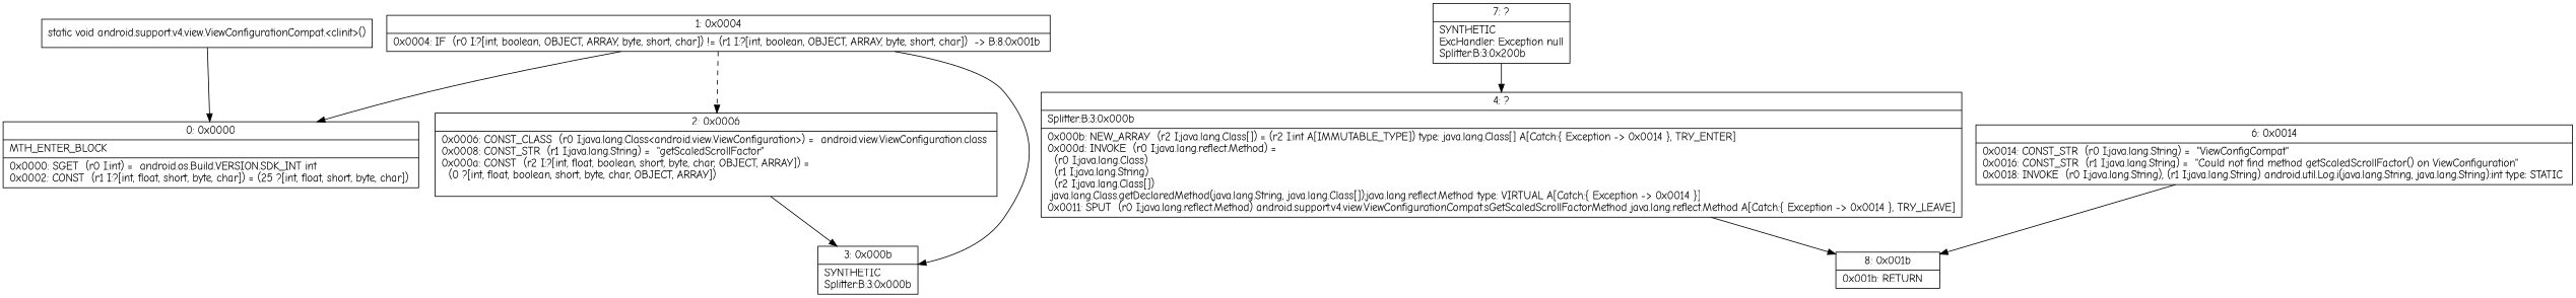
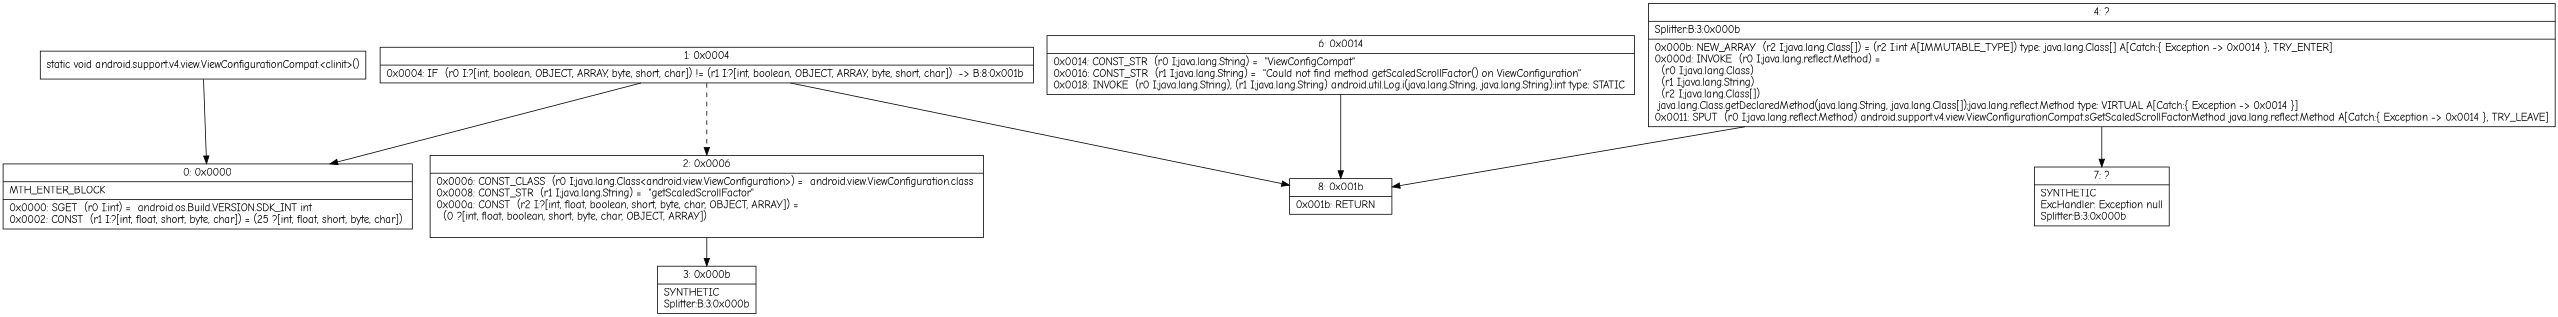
  digraph {
    fontname="Comic Neue"
    node [fontname="Comic Neue" shape=record]
    edge [fontname="Comic Neue"]
    n1 [label="{0\:\ 0x0000|MTH_ENTER_BLOCK\l|0x0000: SGET  (r0 I:int) =  android.os.Build.VERSION.SDK_INT int \l0x0002: CONST  (r1 I:?[int, float, short, byte, char]) = (25 ?[int, float, short, byte, char]) \l}"]
    n2 [label="{1\:\ 0x0004|0x0004: IF  (r0 I:?[int, boolean, OBJECT, ARRAY, byte, short, char]) != (r1 I:?[int, boolean, OBJECT, ARRAY, byte, short, char])  \-\> B:8:0x001b \l}"]
    n3 [label="{2\:\ 0x0006|0x0006: CONST_CLASS  (r0 I:java.lang.Class\<android.view.ViewConfiguration\>) =  android.view.ViewConfiguration.class \l0x0008: CONST_STR  (r1 I:java.lang.String) =  \"getScaledScrollFactor\" \l0x000a: CONST  (r2 I:?[int, float, boolean, short, byte, char, OBJECT, ARRAY]) = \l  (0 ?[int, float, boolean, short, byte, char, OBJECT, ARRAY])\l \l}"]
    n4 [label="{8\:\ 0x001b|0x001b: RETURN   \l}"]
    n5 [label="{3\:\ 0x000b|SYNTHETIC\lSplitter:B:3:0x000b\l}"]
    n6 [label="{4\:\ ?|Splitter:B:3:0x000b\l|0x000b: NEW_ARRAY  (r2 I:java.lang.Class[]) = (r2 I:int A[IMMUTABLE_TYPE]) type: java.lang.Class[] A[Catch:\{ Exception \-\> 0x0014 \}, TRY_ENTER]\l0x000d: INVOKE  (r0 I:java.lang.reflect.Method) = \l  (r0 I:java.lang.Class)\l  (r1 I:java.lang.String)\l  (r2 I:java.lang.Class[])\l java.lang.Class.getDeclaredMethod(java.lang.String, java.lang.Class[]):java.lang.reflect.Method type: VIRTUAL A[Catch:\{ Exception \-\> 0x0014 \}]\l0x0011: SPUT  (r0 I:java.lang.reflect.Method) android.support.v4.view.ViewConfigurationCompat.sGetScaledScrollFactorMethod java.lang.reflect.Method A[Catch:\{ Exception \-\> 0x0014 \}, TRY_LEAVE]\l}"]
-   n7 [label="{7\:\ ?|SYNTHETIC\lExcHandler: Exception null\lSplitter:B:3:0x200b\l}"]
+   n7 [label="{7\:\ ?|SYNTHETIC\lExcHandler: Exception null\lSplitter:B:3:0x000b\l}"]
    n8 [label="{6\:\ 0x0014|0x0014: CONST_STR  (r0 I:java.lang.String) =  \"ViewConfigCompat\" \l0x0016: CONST_STR  (r1 I:java.lang.String) =  \"Could not find method getScaledScrollFactor() on ViewConfiguration\" \l0x0018: INVOKE  (r0 I:java.lang.String), (r1 I:java.lang.String) android.util.Log.i(java.lang.String, java.lang.String):int type: STATIC \l}"]
    n9 [label="{static void android.support.v4.view.ViewConfigurationCompat.\<clinit\>() }"]
    n2 -> n1
    n2 -> n3 [style=dashed]
-   n2 -> n5
+   n2 -> n4
    n3 -> n5
    n6 -> n4
-   n7 -> n6
+   n6 -> n7
    n8 -> n4
    n9 -> n1
  }
